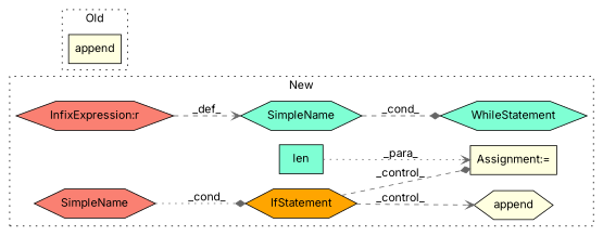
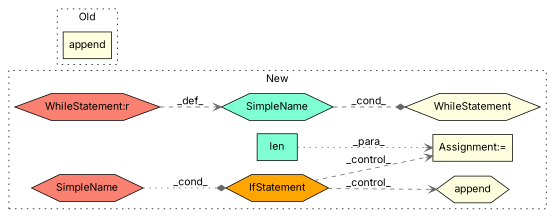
  digraph {
    fontname=Inter
    rankdir=LR
    node [a=32 fillcolor=lightyellow fontname=Inter shape=hexagon style=filled]
    edge [arrowhead=diamond color=gray40 fontname=Inter style=dashed]
-   n1 [a=61 fillcolor=aquamarine l="7,2" label=WhileStatement s="1826,1862"]
+   n1 [a=61 l="7,2" label=WhileStatement s="1826,1862"]
    n2 [a=7 l=2 label="Assignment:=" s=2102 shape=box]
    n3 [a=42 fillcolor=aquamarine label=SimpleName]
-   n4 [a=27 fillcolor=salmon l=3 label="InfixExpression:r" s=1837]
+   n4 [a=27 fillcolor=salmon l=3 label="WhileStatement:r" s=1837]
    n5 [fillcolor=aquamarine l="4,1" label=len s="1840,1860" shape=box]
    n6 [l="18,2" label=append s="2007,2079"]
    n7 [a=25 fillcolor=orange l="4,2" label=IfStatement s="1946,1986"]
    n8 [a=42 fillcolor=salmon label=SimpleName]
    n9 [l="16,2" label=append s="1993,2038" shape=box]
    subgraph cluster_1 {
      label=New
      style=dotted
      n1
      n2
      n3
      n4
      n5
      n6
      n7
      n8
    }
    subgraph cluster_2 {
      label=Old
      style=dotted
      n9
    }
    n3 -> n1 [label=_cond_]
    n4 -> n3 [arrowhead=vee label=_def_]
    n5 -> n2 [arrowhead=vee label=_para_ style=dotted]
-   n7 -> n2 [label=_control_]
+   n7 -> n2 [arrowhead=vee label=_control_]
    n7 -> n6 [arrowhead=vee label=_control_]
    n8 -> n7 [label=_cond_ style=dotted]
  }
